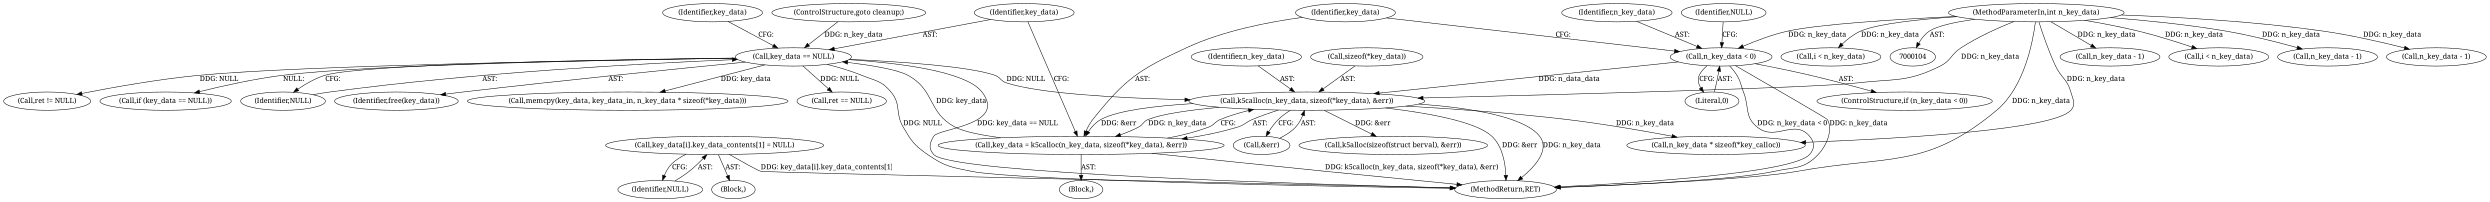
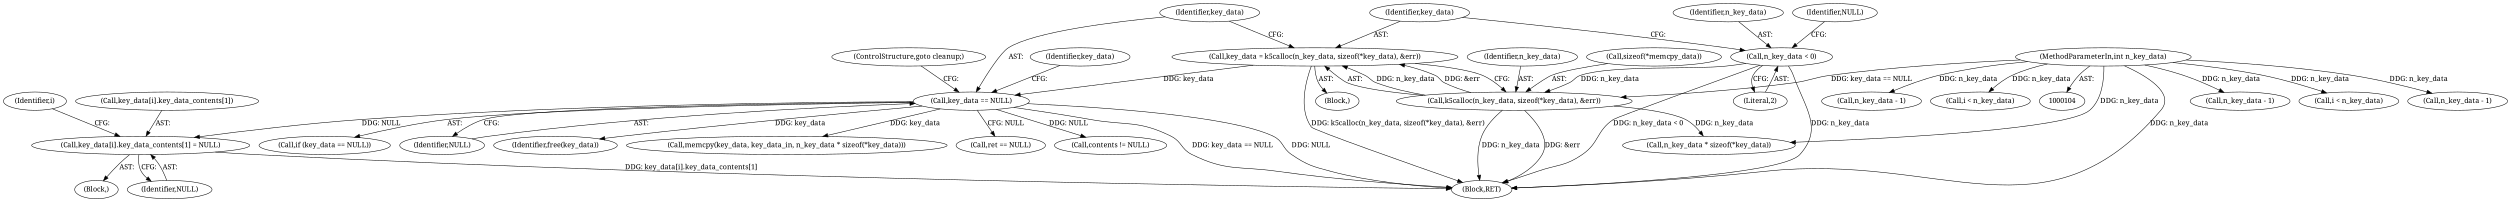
  digraph {
    fontname="Noto Serif"
    node [fontname="Noto Serif"]
    edge [fontname="Noto Serif"]
    n1 [label="(Call,key_data[i].key_data_contents[1] = NULL)"]
    n2 [label="(Block,)"]
    n3 [label="(Identifier,NULL)"]
-   n4 [label="(MethodReturn,RET)"]
+   n4 [label="(Block,RET)"]
    n5 [label="(Call,key_data == NULL)"]
-   n6 [label="(Call,ret != NULL)"]
+   n6 [label="(Call,contents != NULL)"]
    n7 [label="(Call,if (key_data == NULL))"]
    n8 [label="(Identifier,NULL)"]
    n9 [label="(Identifier,free(key_data))"]
    n10 [label="(Call,memcpy(key_data, key_data_in, n_key_data * sizeof(*key_data)))"]
    n11 [label="(Call,ret == NULL)"]
    n12 [label="(Call,key_data = k5calloc(n_key_data, sizeof(*key_data), &err))"]
    n13 [label="(Call,k5calloc(n_key_data, sizeof(*key_data), &err))"]
    n14 [label="(Block,)"]
-   n15 [label="(Call,&err)"]
-   n16 [label="(Call,k5alloc(sizeof(struct berval), &err))"]
-   n17 [label="(Call,n_key_data * sizeof(*key_calloc))"]
+   n17 [label="(Call,n_key_data * sizeof(*key_data))"]
    n18 [label="(Call,n_key_data < 0)"]
-   n19 [label="(ControlStructure,if (n_key_data < 0))"]
-   n20 [label="(Literal,0)"]
+   n20 [label="(Literal,2)"]
    n21 [label="(MethodParameterIn,int n_key_data)"]
    n22 [label="(Call,n_key_data - 1)"]
    n23 [label="(Call,i < n_key_data)"]
    n24 [label="(Call,n_key_data - 1)"]
    n25 [label="(Call,n_key_data - 1)"]
    n26 [label="(Call,i < n_key_data)"]
-   1000104 [label=7000104]
+   1000104
    n28 [label="(Identifier,n_key_data)"]
    n29 [label="(Identifier,key_data)"]
    n30 [label="(Identifier,key_data)"]
    n31 [label="(Identifier,n_key_data)"]
+   n32 [label="(Identifier,i)"]
    n33 [label="(Identifier,NULL)"]
    n34 [label="(ControlStructure,goto cleanup;)"]
-   n36 [label="(Call,sizeof(*key_data))"]
+   n35 [label="(Call,key_data[i].key_data_contents[1])"]
+   n36 [label="(Call,sizeof(*memcpy_data))"]
    n37 [label="(Identifier,key_data)"]
    n1 -> n2 [label="AST: "]
    n1 -> n3 [label="CFG: "]
    n1 -> n4 [label="DDG: key_data[i].key_data_contents[1]"]
    n3 -> n1 [label="AST: "]
-   n5 -> n13 [label="DDG: NULL"]
+   n5 -> n1 [label="DDG: NULL"]
    n5 -> n4 [label="DDG: key_data == NULL"]
    n5 -> n4 [label="DDG: NULL"]
    n5 -> n6 [label="DDG: NULL"]
-   n5 -> n7 [label="NULL: "]
+   n5 -> n7 [label="AST: "]
    n5 -> n8 [label="CFG: "]
-   n5 -> n9 [label="AST: "]
+   n5 -> n9 [label="DDG: key_data"]
    n5 -> n10 [label="DDG: key_data"]
-   n5 -> n11 [label="DDG: NULL"]
+   n5 -> n11 [label="CFG: NULL"]
    n8 -> n5 [label="AST: "]
    n12 -> n4 [label="DDG: k5calloc(n_key_data, sizeof(*key_data), &err)"]
    n12 -> n5 [label="DDG: key_data"]
    n12 -> n13 [label="CFG: "]
    n12 -> n14 [label="AST: "]
    n13 -> n4 [label="DDG: &err"]
    n13 -> n4 [label="DDG: n_key_data"]
    n13 -> n12 [label="AST: "]
    n13 -> n12 [label="DDG: n_key_data"]
    n13 -> n12 [label="DDG: &err"]
-   n13 -> n15 [label="CFG: "]
-   n13 -> n16 [label="DDG: &err"]
    n13 -> n17 [label="DDG: n_key_data"]
-   n15 -> n13 [label="AST: "]
    n18 -> n4 [label="DDG: n_key_data < 0"]
    n18 -> n4 [label="DDG: n_key_data"]
-   n18 -> n13 [label="DDG: n_data_data"]
-   n18 -> n19 [label="AST: "]
+   n18 -> n13 [label="DDG: n_key_data"]
    n18 -> n20 [label="CFG: "]
    n20 -> n18 [label="AST: "]
    n21 -> n4 [label="DDG: n_key_data"]
-   n21 -> n13 [label="DDG: n_key_data"]
+   n21 -> n13 [label="DDG: key_data == NULL"]
    n21 -> n17 [label="DDG: n_key_data"]
-   n21 -> n18 [label="DDG: n_key_data"]
    n21 -> n22 [label="DDG: n_key_data"]
    n21 -> n23 [label="DDG: n_key_data"]
    n21 -> n24 [label="DDG: n_key_data"]
    n21 -> n25 [label="DDG: n_key_data"]
    n21 -> n26 [label="DDG: n_key_data"]
    n21 -> 1000104 [label="AST: "]
    n28 -> n13 [label="AST: "]
    n29 -> n12 [label="AST: "]
    n29 -> n18 [label="CFG: "]
    n30 -> n5 [label="CFG: "]
    n31 -> n18 [label="AST: "]
+   n32 -> n1 [label="CFG: "]
    n33 -> n18 [label="CFG: "]
-   n34 -> n5 [label="DDG: n_key_data"]
+   n34 -> n5 [label="CFG: "]
+   n35 -> n1 [label="AST: "]
    n36 -> n13 [label="AST: "]
    n37 -> n5 [label="AST: "]
    n37 -> n12 [label="CFG: "]
  }
